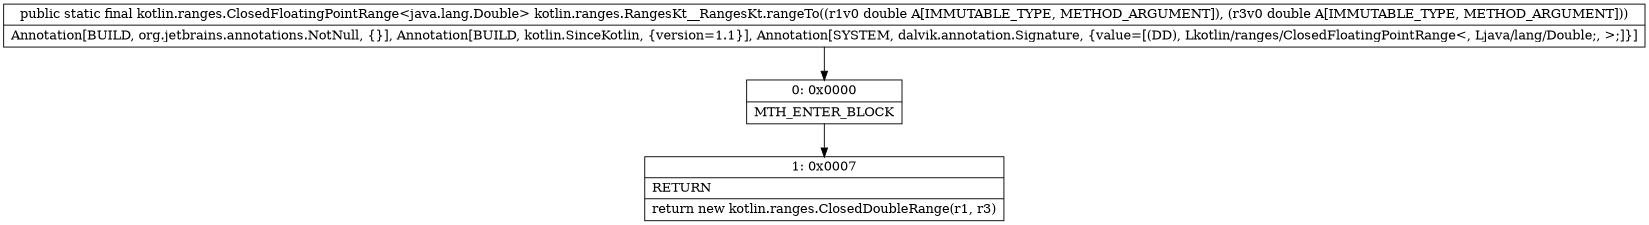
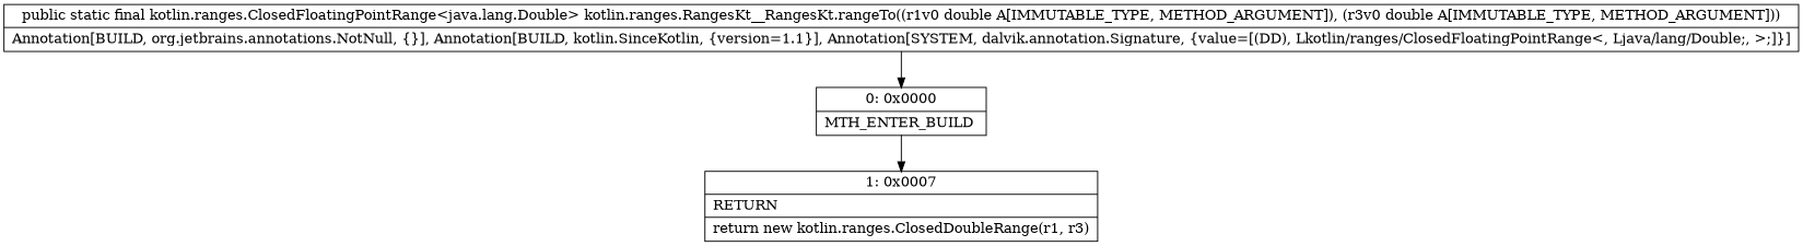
  digraph {
    node [shape=record]
-   n1 [label="{0\:\ 0x0000|MTH_ENTER_BLOCK\l}"]
+   n1 [label="{0\:\ 0x0000|MTH_ENTER_BUILD\l}"]
    n2 [label="{1\:\ 0x0007|RETURN\l|return new kotlin.ranges.ClosedDoubleRange(r1, r3)\l}"]
    n3 [label="{public static final kotlin.ranges.ClosedFloatingPointRange\<java.lang.Double\> kotlin.ranges.RangesKt__RangesKt.rangeTo((r1v0 double A[IMMUTABLE_TYPE, METHOD_ARGUMENT]), (r3v0 double A[IMMUTABLE_TYPE, METHOD_ARGUMENT]))  | Annotation[BUILD, org.jetbrains.annotations.NotNull, \{\}], Annotation[BUILD, kotlin.SinceKotlin, \{version=1.1\}], Annotation[SYSTEM, dalvik.annotation.Signature, \{value=[(DD), Lkotlin\/ranges\/ClosedFloatingPointRange\<, Ljava\/lang\/Double;, \>;]\}]\l}"]
    n1 -> n2
    n3 -> n1
  }
